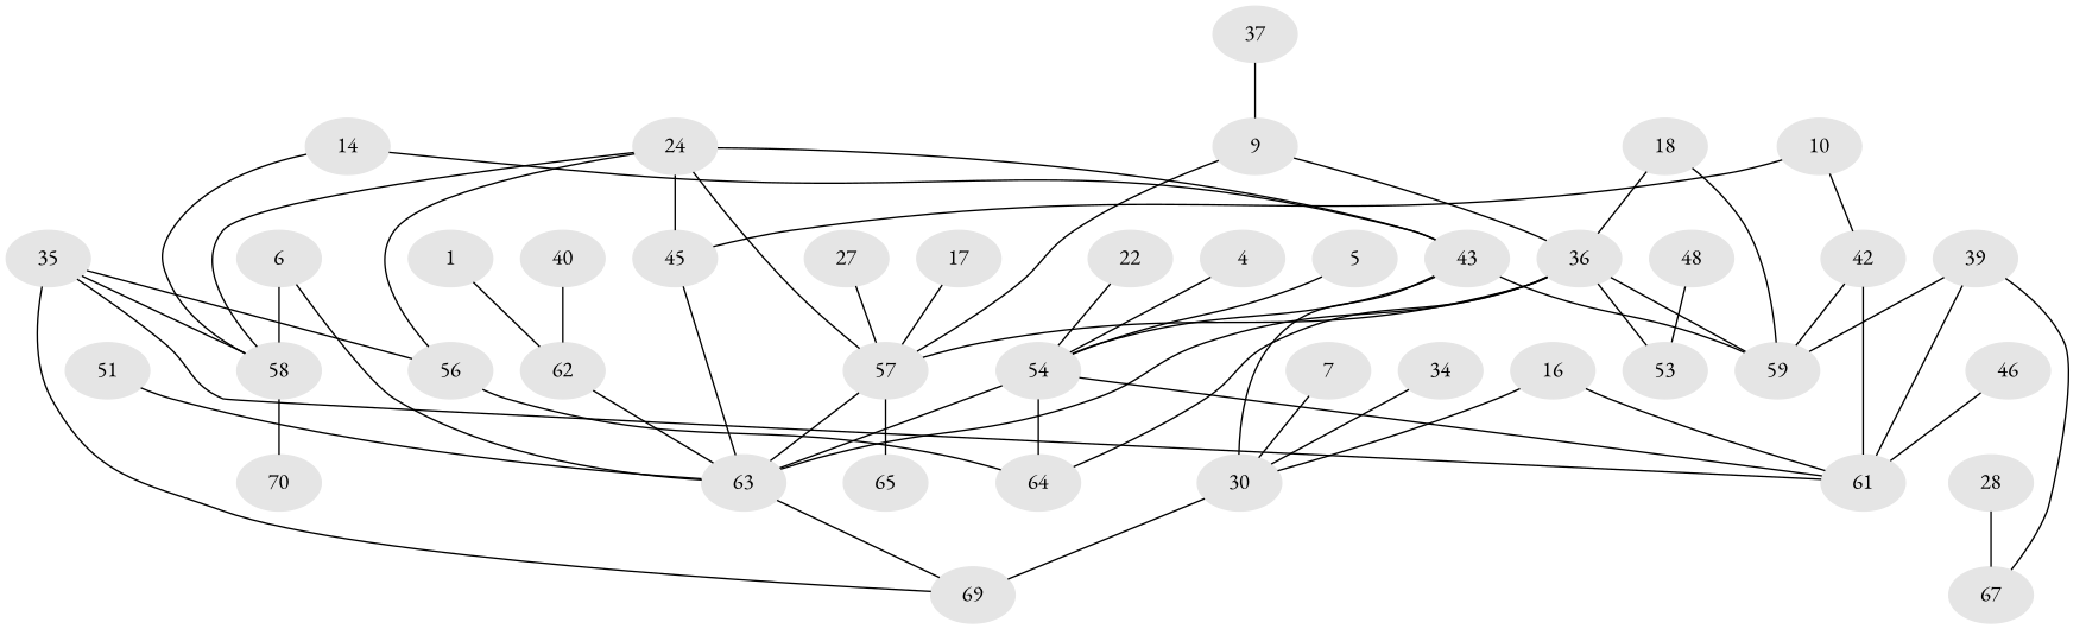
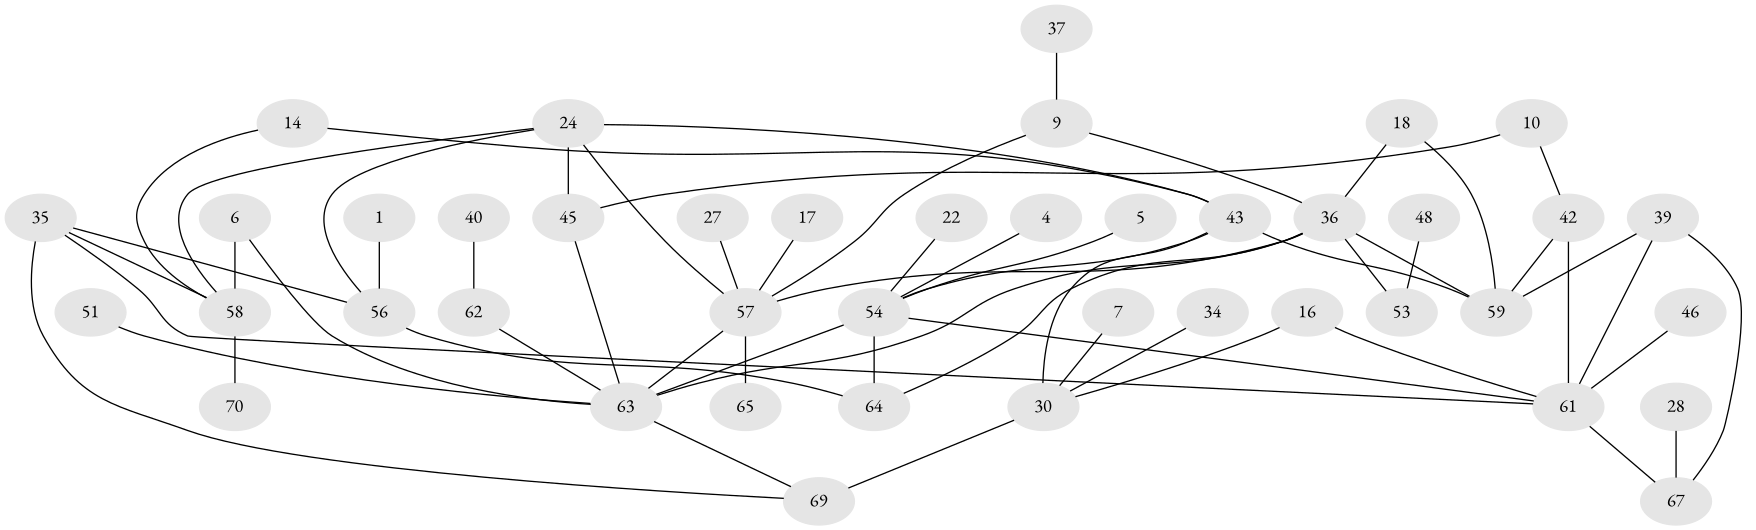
  graph {
    fontname="EB Garamond"
    node [color=gray90 fontname="EB Garamond" style=filled]
    edge [fontname="EB Garamond" weight=1.0]
    1
    56
    64
    4
    54
    63
    61
    5
    6
    58
    70
    69
    n13 [label=30]
    7
    9
    36
    57
    59
    53
    65
    10
    42
    45
    14
    43
    16
    67
    17
    18
    22
    24
    27
    28
    34
    35
    37
    39
    40
    62
    46
    48
    51
-   1 -- 62
+   1 -- 56
    56 -- 64
    4 -- 54
    54 -- 64
    54 -- 63
    54 -- 61
    63 -- 69
+   61 -- 67
    5 -- 54
    6 -- 63
    6 -- 58
    58 -- 70
    n13 -- 69 [weight=2.0]
    7 -- n13
    9 -- 36
    9 -- 57
    36 -- 64
    36 -- 63
    36 -- 57
    36 -- 59
    36 -- 53
    57 -- 63
    57 -- 65
    10 -- 42
    10 -- 45
    42 -- 61
    42 -- 59
    45 -- 63
    14 -- 58
    14 -- 43
    43 -- 54
    43 -- n13
    43 -- 59
    16 -- 61
    16 -- n13
    17 -- 57
    18 -- 36
    18 -- 59
    22 -- 54
    24 -- 56
    24 -- 58
    24 -- 57
    24 -- 45
    24 -- 43
    27 -- 57
    28 -- 67
    34 -- n13
    35 -- 56
    35 -- 61
    35 -- 58
    35 -- 69
    37 -- 9
    39 -- 61
    39 -- 59
    39 -- 67
    40 -- 62
    62 -- 63
    46 -- 61
    48 -- 53
    51 -- 63
  }
